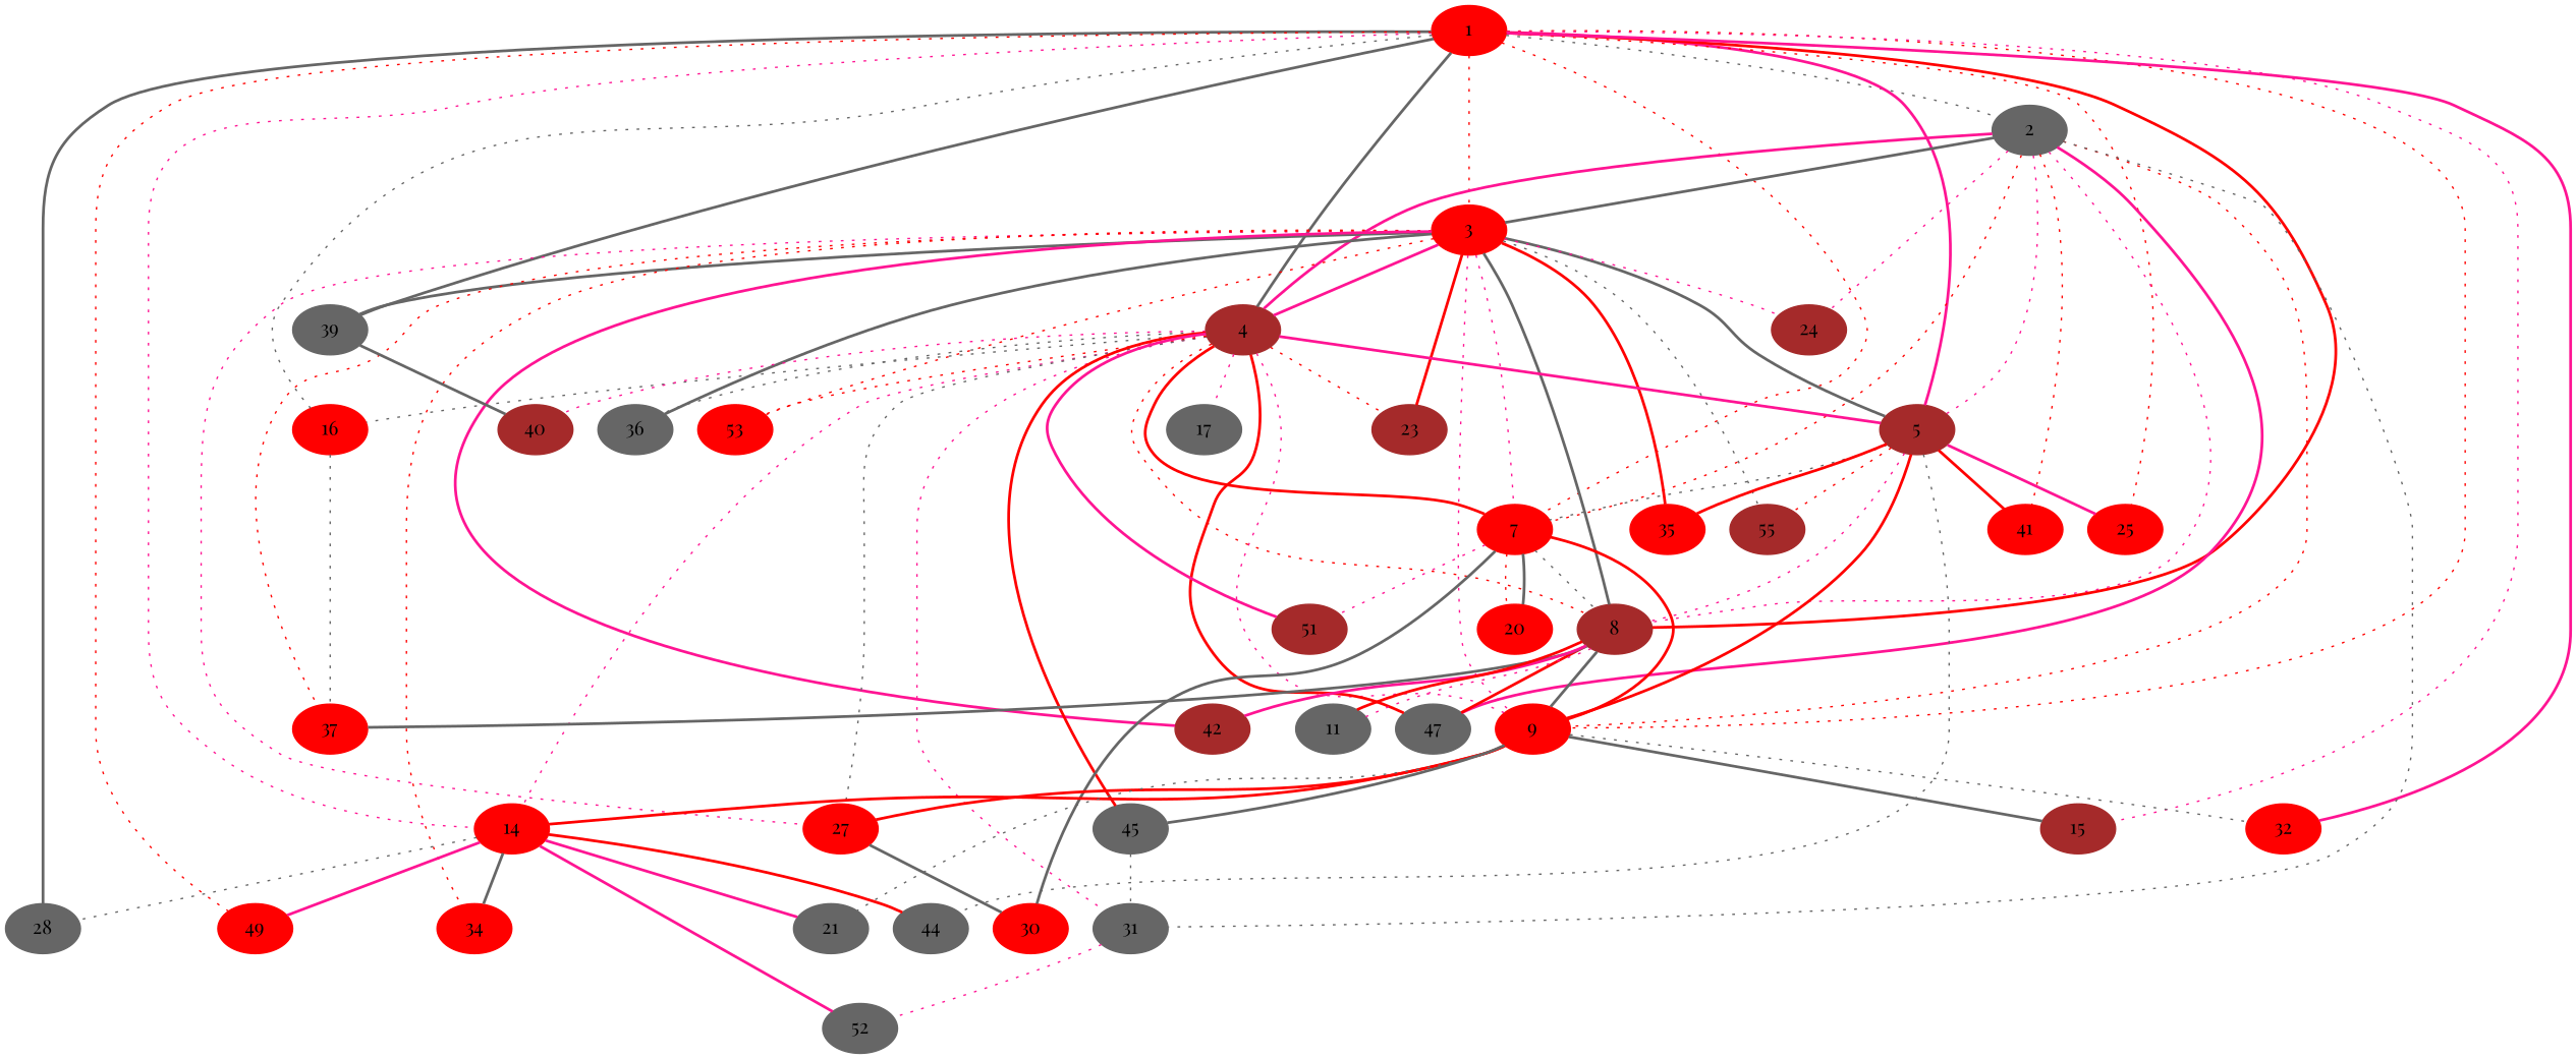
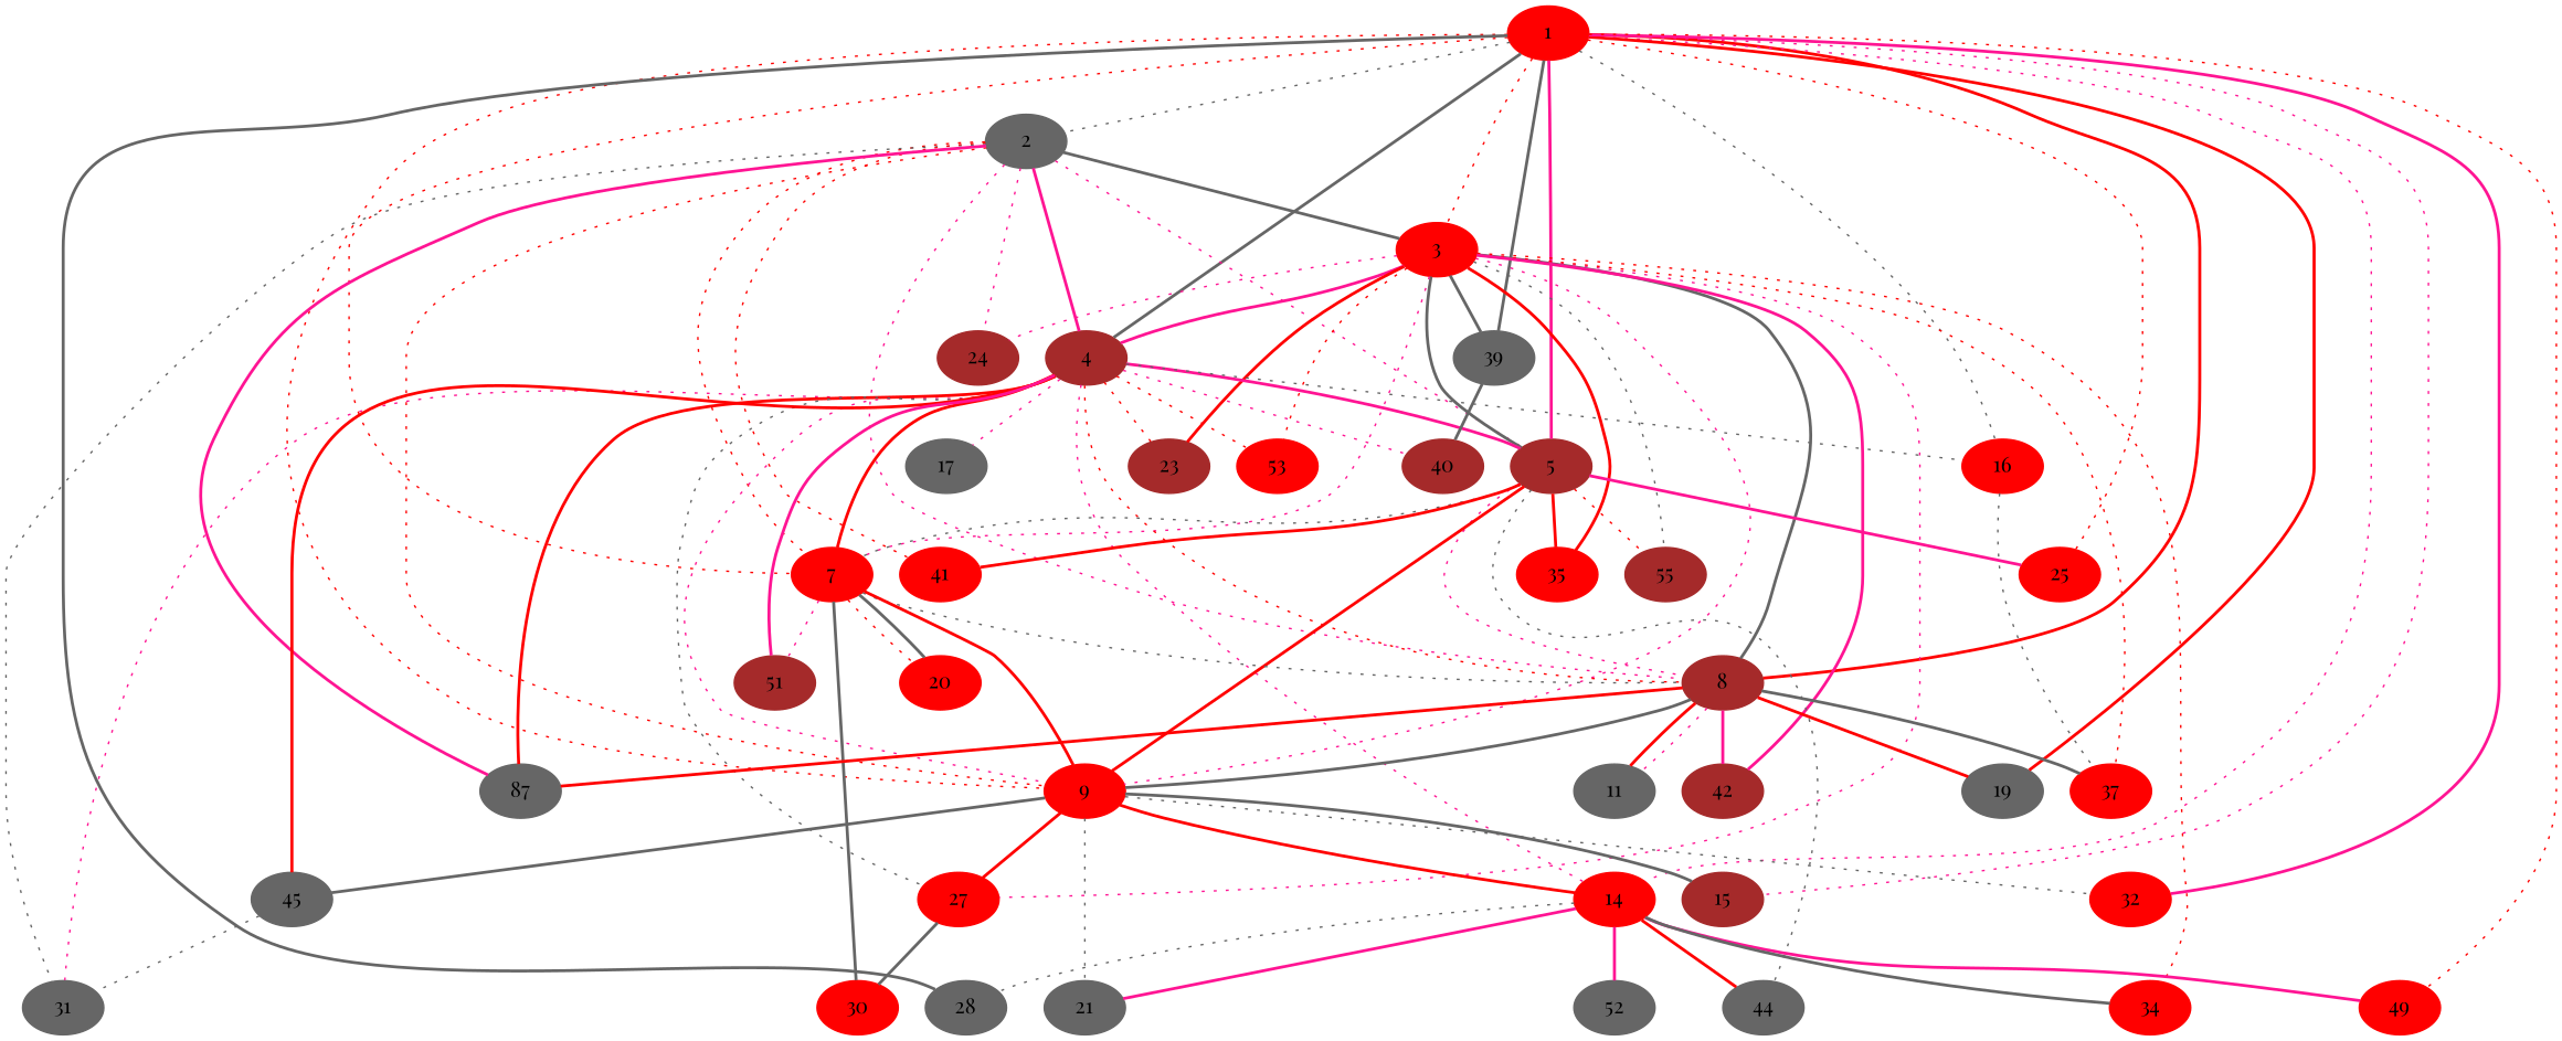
  graph {
    fontname="Playfair Display"
    node [color=red fontname="Playfair Display" style=filled]
    edge [color=red fontname="Playfair Display" style=dotted]
    1 [super="+18"]
    2 [color=gray40 super="+12"]
    3 [super="+6"]
    4 [color=brown super="+10"]
    5 [color=brown super="+13"]
    7 [super="+33"]
    8 [color=brown super="+22"]
    9 [super="+48"]
    14 [super="+46"]
    15 [color=brown]
    16
+   19 [color=gray40]
    25
    28 [color=gray40 super="+50"]
    32
    39 [color=gray40]
    49
    24 [color=brown]
    31 [color=gray40 super="+43"]
    41
-   47 [color=gray40 super="+54"]
+   47 [color=gray40 super="+54" label=87]
    23 [color=brown]
    27 [super="+29"]
    34
    35
-   36 [color=gray40]
    37 [super="+38"]
    42 [color=brown]
    53
    55 [color=brown]
    17 [color=gray40]
    40 [color=brown]
    45 [color=gray40]
    51 [color=brown]
    44 [color=gray40]
    20
    30
    11 [color=gray40]
    21 [color=gray40 super="+26"]
    52 [color=gray40]
    1 -- 2 [color=gray40]
    1 -- 3 [weight=2]
    1 -- 4 [color=gray40 style=bold weight=2]
    1 -- 5 [color=deeppink style=bold]
    1 -- 7
    1 -- 8 [style=bold]
    1 -- 9
    1 -- 14 [color=deeppink weight=2]
    1 -- 15 [color=deeppink]
    1 -- 16 [color=gray40]
+   1 -- 19 [style=bold]
    1 -- 25
    1 -- 28 [color=gray40 style=bold weight=2]
    1 -- 32 [color=deeppink style=bold]
    1 -- 39 [color=gray40 style=bold]
    1 -- 49
    2 -- 3 [color=gray40 style=bold weight=2]
    2 -- 4 [color=deeppink style=bold weight=2]
    2 -- 5 [color=deeppink weight=2]
    2 -- 7
    2 -- 8 [color=deeppink]
    2 -- 9
    2 -- 24 [color=deeppink]
    2 -- 31 [color=gray40]
    2 -- 41
    2 -- 47 [color=deeppink style=bold]
    3 -- 4 [color=deeppink style=bold weight=4]
    3 -- 5 [color=gray40 style=bold weight=2]
    3 -- 7 [color=deeppink weight=2]
    3 -- 8 [color=gray40 style=bold weight=3]
    3 -- 9 [color=deeppink weight=2]
    3 -- 39 [color=gray40 style=bold]
    3 -- 24 [color=deeppink]
    3 -- 23 [style=bold]
    3 -- 27 [color=deeppink]
    3 -- 34
    3 -- 35 [style=bold]
-   3 -- 36 [color=gray40 style=bold]
    3 -- 37
    3 -- 42 [color=deeppink style=bold]
    3 -- 53
    3 -- 55 [color=gray40]
    4 -- 5 [color=deeppink style=bold weight=2]
    4 -- 7 [style=bold weight=3]
    4 -- 8 [weight=2]
    4 -- 9 [color=deeppink weight=3]
    4 -- 14 [color=deeppink]
    4 -- 16 [color=gray40]
    4 -- 31 [color=deeppink]
    4 -- 47 [style=bold]
    4 -- 23
    4 -- 27 [color=gray40]
-   4 -- 36 [color=gray40]
    4 -- 53
    4 -- 17 [color=deeppink]
    4 -- 40 [color=deeppink]
    4 -- 45 [style=bold]
    4 -- 51 [color=deeppink style=bold]
    5 -- 7 [color=gray40]
    5 -- 8 [color=deeppink]
    5 -- 9 [style=bold]
    5 -- 25 [color=deeppink style=bold]
    5 -- 41 [style=bold]
    5 -- 35 [style=bold]
    5 -- 55
    5 -- 44 [color=gray40]
    7 -- 8 [color=gray40]
    7 -- 9 [style=bold]
    7 -- 51 [color=deeppink]
    7 -- 20
    7 -- 20 [color=gray40 style=bold]
    7 -- 30 [color=gray40 style=bold]
    8 -- 9 [color=gray40 style=bold]
+   8 -- 19 [style=bold]
    8 -- 47 [style=bold]
    8 -- 37 [color=gray40 style=bold]
    8 -- 42 [color=deeppink style=bold]
    8 -- 11 [style=bold]
    8 -- 11 [color=deeppink]
    9 -- 14 [style=bold]
    9 -- 15 [color=gray40 style=bold]
    9 -- 32 [color=gray40]
    9 -- 27 [style=bold]
    9 -- 45 [color=gray40 style=bold]
    9 -- 21 [color=gray40 weight=2]
    14 -- 28 [color=gray40]
    14 -- 49 [color=deeppink style=bold]
    14 -- 34 [color=gray40 style=bold]
    14 -- 44 [style=bold]
    14 -- 21 [color=deeppink style=bold]
    14 -- 52 [color=deeppink style=bold]
    16 -- 37 [color=gray40]
    39 -- 40 [color=gray40 style=bold]
-   31 -- 52 [color=deeppink]
    27 -- 30 [color=gray40 style=bold]
    45 -- 31 [color=gray40]
  }
